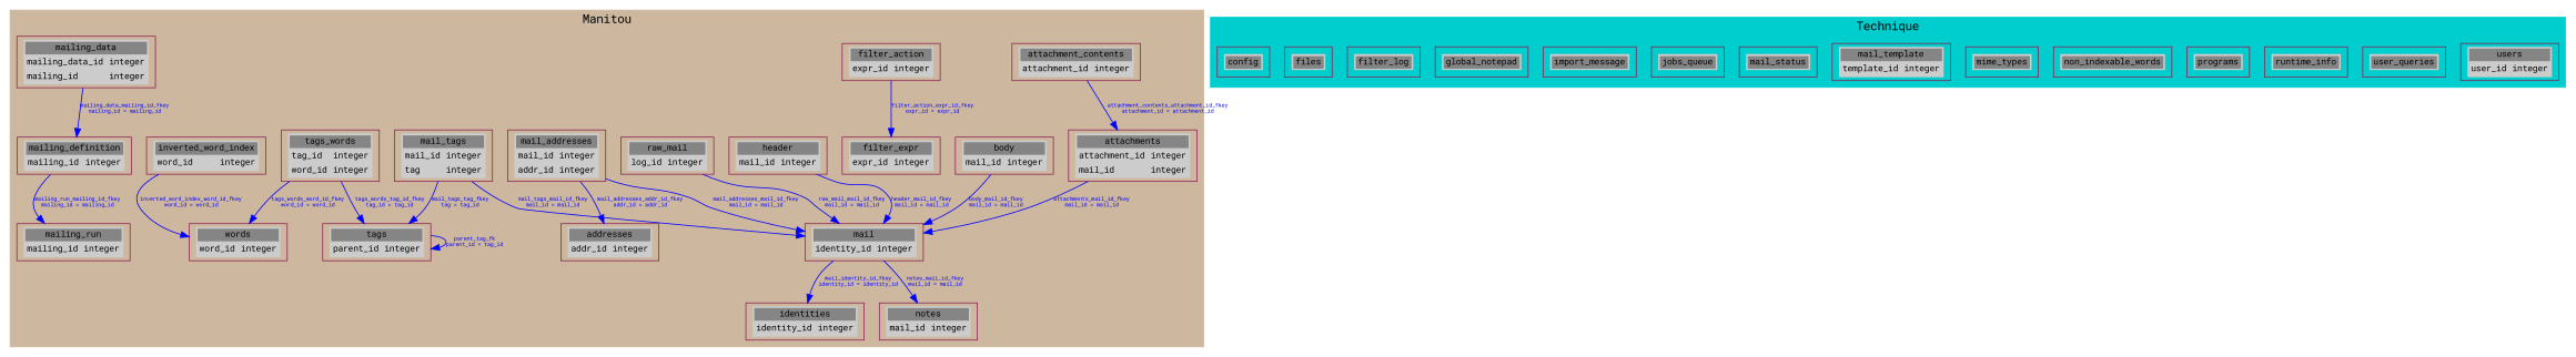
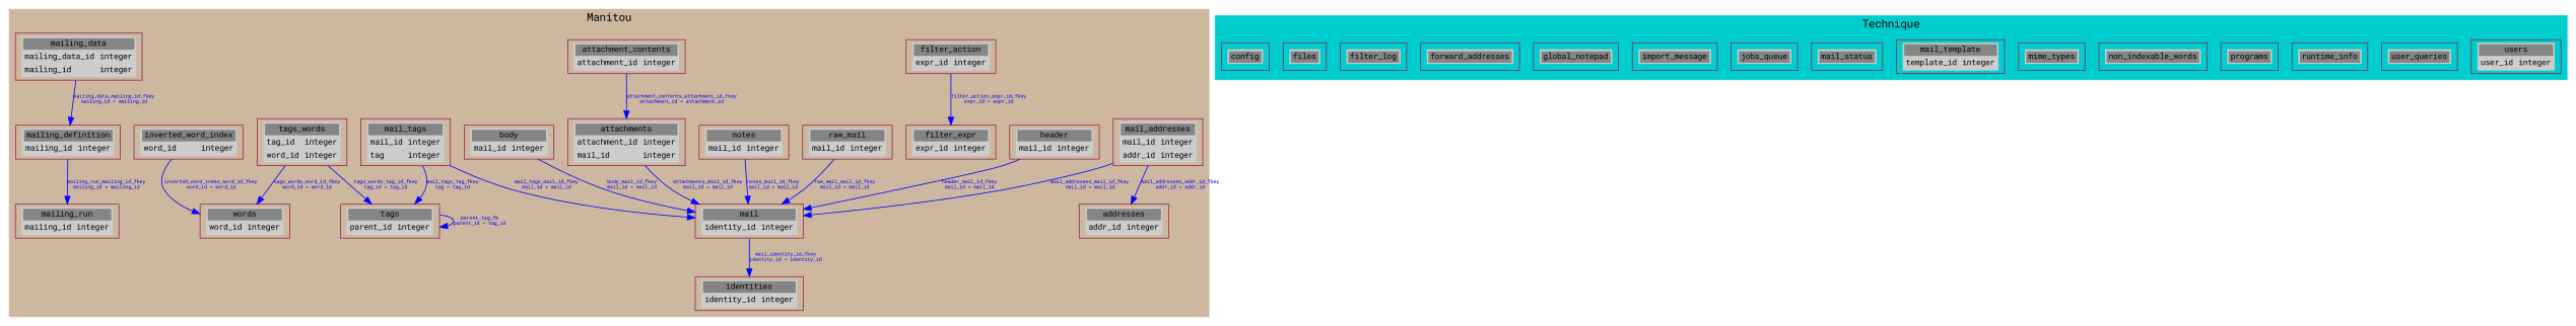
  digraph {
    fontname="Roboto Mono"
    node [color=violetred4 fontname="Roboto Mono" fontsize=10 peripheries=1 shape=plaintext]
    edge [arrowhead=normal color=blue fontcolor=blue fontname="Roboto Mono" fontsize=6 labelcolor=blue]
    n1 [label=<<TABLE BORDER="0" bgcolor="grey80"><TR><TD COLSPAN="2" bgcolor="grey52">addresses</TD></TR><TR><TD align="left">addr_id</TD><TD align="right">integer</TD></TR></TABLE>>]
    n2 [label=<<TABLE BORDER="0" bgcolor="grey80"><TR><TD COLSPAN="2" bgcolor="grey52">attachment_contents</TD></TR><TR><TD align="left">attachment_id</TD><TD align="right">integer</TD></TR></TABLE>>]
    n3 [label=<<TABLE BORDER="0" bgcolor="grey80"><TR><TD COLSPAN="2" bgcolor="grey52">attachments</TD></TR><TR><TD align="left">attachment_id</TD><TD align="right">integer</TD></TR><TR><TD align="left">mail_id</TD><TD align="right">integer</TD></TR></TABLE>>]
    n4 [label=<<TABLE BORDER="0" bgcolor="grey80"><TR><TD COLSPAN="2" bgcolor="grey52">body</TD></TR><TR><TD align="left">mail_id</TD><TD align="right">integer</TD></TR></TABLE>>]
    n5 [label=<<TABLE BORDER="0" bgcolor="grey80"><TR><TD COLSPAN="2" bgcolor="grey52">filter_action</TD></TR><TR><TD align="left">expr_id</TD><TD align="right">integer</TD></TR></TABLE>>]
    n6 [label=<<TABLE BORDER="0" bgcolor="grey80"><TR><TD COLSPAN="2" bgcolor="grey52">filter_expr</TD></TR><TR><TD align="left">expr_id</TD><TD align="right">integer</TD></TR></TABLE>>]
    n7 [label=<<TABLE BORDER="0" bgcolor="grey80"><TR><TD COLSPAN="2" bgcolor="grey52">header</TD></TR><TR><TD align="left">mail_id</TD><TD align="right">integer</TD></TR></TABLE>>]
    n8 [label=<<TABLE BORDER="0" bgcolor="grey80"><TR><TD COLSPAN="2" bgcolor="grey52">identities</TD></TR><TR><TD align="left">identity_id</TD><TD align="right">integer</TD></TR></TABLE>>]
    n9 [label=<<TABLE BORDER="0" bgcolor="grey80"><TR><TD COLSPAN="2" bgcolor="grey52">inverted_word_index</TD></TR><TR><TD align="left">word_id</TD><TD align="right">integer</TD></TR></TABLE>>]
    n10 [label=<<TABLE BORDER="0" bgcolor="grey80"><TR><TD COLSPAN="2" bgcolor="grey52">mail</TD></TR><TR><TD align="left">identity_id</TD><TD align="right">integer</TD></TR></TABLE>>]
    n11 [label=<<TABLE BORDER="0" bgcolor="grey80"><TR><TD COLSPAN="2" bgcolor="grey52">mail_addresses</TD></TR><TR><TD align="left">mail_id</TD><TD align="right">integer</TD></TR><TR><TD align="left">addr_id</TD><TD align="right">integer</TD></TR></TABLE>>]
    n12 [label=<<TABLE BORDER="0" bgcolor="grey80"><TR><TD COLSPAN="2" bgcolor="grey52">mail_tags</TD></TR><TR><TD align="left">mail_id</TD><TD align="right">integer</TD></TR><TR><TD align="left">tag</TD><TD align="right">integer</TD></TR></TABLE>>]
    n13 [label=<<TABLE BORDER="0" bgcolor="grey80"><TR><TD COLSPAN="2" bgcolor="grey52">mailing_data</TD></TR><TR><TD align="left">mailing_data_id</TD><TD align="right">integer</TD></TR><TR><TD align="left">mailing_id</TD><TD align="right">integer</TD></TR></TABLE>>]
    n14 [label=<<TABLE BORDER="0" bgcolor="grey80"><TR><TD COLSPAN="2" bgcolor="grey52">mailing_definition</TD></TR><TR><TD align="left">mailing_id</TD><TD align="right">integer</TD></TR></TABLE>>]
    n15 [label=<<TABLE BORDER="0" bgcolor="grey80"><TR><TD COLSPAN="2" bgcolor="grey52">mailing_run</TD></TR><TR><TD align="left">mailing_id</TD><TD align="right">integer</TD></TR></TABLE>>]
    n16 [label=<<TABLE BORDER="0" bgcolor="grey80"><TR><TD COLSPAN="2" bgcolor="grey52">notes</TD></TR><TR><TD align="left">mail_id</TD><TD align="right">integer</TD></TR></TABLE>>]
-   n17 [label=<<TABLE BORDER="0" bgcolor="grey80"><TR><TD COLSPAN="2" bgcolor="grey52">raw_mail</TD></TR><TR><TD align="left">log_id</TD><TD align="right">integer</TD></TR></TABLE>>]
+   n17 [label=<<TABLE BORDER="0" bgcolor="grey80"><TR><TD COLSPAN="2" bgcolor="grey52">raw_mail</TD></TR><TR><TD align="left">mail_id</TD><TD align="right">integer</TD></TR></TABLE>>]
    n18 [label=<<TABLE BORDER="0" bgcolor="grey80"><TR><TD COLSPAN="2" bgcolor="grey52">tags</TD></TR><TR><TD align="left">parent_id</TD><TD align="right">integer</TD></TR></TABLE>>]
    n19 [label=<<TABLE BORDER="0" bgcolor="grey80"><TR><TD COLSPAN="2" bgcolor="grey52">tags_words</TD></TR><TR><TD align="left">tag_id</TD><TD align="right">integer</TD></TR><TR><TD align="left">word_id</TD><TD align="right">integer</TD></TR></TABLE>>]
    n20 [label=<<TABLE BORDER="0" bgcolor="grey80"><TR><TD COLSPAN="2" bgcolor="grey52">words</TD></TR><TR><TD align="left">word_id</TD><TD align="right">integer</TD></TR></TABLE>>]
    n21 [label=<<TABLE BORDER="0" bgcolor="grey80"><TR><TD COLSPAN="2" bgcolor="grey52">users</TD></TR><TR><TD align="left">user_id</TD><TD align="right">integer</TD></TR></TABLE>>]
    n22 [label=<<TABLE BORDER="0" bgcolor="grey80"><TR><TD COLSPAN="2" bgcolor="grey52">user_queries</TD></TR></TABLE>>]
    n23 [label=<<TABLE BORDER="0" bgcolor="grey80"><TR><TD COLSPAN="2" bgcolor="grey52">runtime_info</TD></TR></TABLE>>]
    n24 [label=<<TABLE BORDER="0" bgcolor="grey80"><TR><TD COLSPAN="2" bgcolor="grey52">programs</TD></TR></TABLE>>]
    n25 [label=<<TABLE BORDER="0" bgcolor="grey80"><TR><TD COLSPAN="2" bgcolor="grey52">non_indexable_words</TD></TR></TABLE>>]
    n26 [label=<<TABLE BORDER="0" bgcolor="grey80"><TR><TD COLSPAN="2" bgcolor="grey52">mime_types</TD></TR></TABLE>>]
    n27 [label=<<TABLE BORDER="0" bgcolor="grey80"><TR><TD COLSPAN="2" bgcolor="grey52">mail_template</TD></TR><TR><TD align="left">template_id</TD><TD align="right">integer</TD></TR></TABLE>>]
    n28 [label=<<TABLE BORDER="0" bgcolor="grey80"><TR><TD COLSPAN="2" bgcolor="grey52">mail_status</TD></TR></TABLE>>]
    n29 [label=<<TABLE BORDER="0" bgcolor="grey80"><TR><TD COLSPAN="2" bgcolor="grey52">jobs_queue</TD></TR></TABLE>>]
    n30 [label=<<TABLE BORDER="0" bgcolor="grey80"><TR><TD COLSPAN="2" bgcolor="grey52">import_message</TD></TR></TABLE>>]
    n31 [label=<<TABLE BORDER="0" bgcolor="grey80"><TR><TD COLSPAN="2" bgcolor="grey52">global_notepad</TD></TR></TABLE>>]
+   n32 [label=<<TABLE BORDER="0" bgcolor="grey80"><TR><TD COLSPAN="2" bgcolor="grey52">forward_addresses</TD></TR></TABLE>>]
    n33 [label=<<TABLE BORDER="0" bgcolor="grey80"><TR><TD COLSPAN="2" bgcolor="grey52">filter_log</TD></TR></TABLE>>]
    n34 [label=<<TABLE BORDER="0" bgcolor="grey80"><TR><TD COLSPAN="2" bgcolor="grey52">files</TD></TR></TABLE>>]
    n35 [label=<<TABLE BORDER="0" bgcolor="grey80"><TR><TD COLSPAN="2" bgcolor="grey52">config</TD></TR></TABLE>>]
    subgraph cluster_1 {
      color=bisque3
      label=Manitou
      style=filled
      n1
      n2
      n3
      n4
      n5
      n6
      n7
      n8
      n9
      n10
      n11
      n12
      n13
      n14
      n15
      n16
      n17
      n18
      n19
      n20
    }
    subgraph cluster_2 {
      color=cyan3
      label=Technique
      style=filled
      n21
      n22
      n23
      n24
      n25
      n26
      n27
      n28
      n29
      n30
      n31
+     n32
      n33
      n34
      n35
    }
    n2 -> n3 [label="attachment_contents_attachment_id_fkey\nattachment_id = attachment_id"]
    n3 -> n10 [label="attachments_mail_id_fkey\nmail_id = mail_id"]
    n4 -> n10 [label="body_mail_id_fkey\nmail_id = mail_id"]
    n5 -> n6 [label="filter_action_expr_id_fkey\nexpr_id = expr_id"]
    n7 -> n10 [label="header_mail_id_fkey\nmail_id = mail_id"]
    n9 -> n20 [label="inverted_word_index_word_id_fkey\nword_id = word_id"]
    n10 -> n8 [label="mail_identity_id_fkey\nidentity_id = identity_id"]
    n11 -> n1 [label="mail_addresses_addr_id_fkey\naddr_id = addr_id"]
    n11 -> n10 [label="mail_addresses_mail_id_fkey\nmail_id = mail_id"]
    n12 -> n10 [label="mail_tags_mail_id_fkey\nmail_id = mail_id"]
    n12 -> n18 [label="mail_tags_tag_fkey\ntag = tag_id"]
    n13 -> n14 [label="mailing_data_mailing_id_fkey\nmailing_id = mailing_id"]
    n14 -> n15 [label="mailing_run_mailing_id_fkey\nmailing_id = mailing_id"]
-   n10 -> n16 [label="notes_mail_id_fkey\nmail_id = mail_id"]
+   n16 -> n10 [label="notes_mail_id_fkey\nmail_id = mail_id"]
    n17 -> n10 [label="raw_mail_mail_id_fkey\nmail_id = mail_id"]
    n18 -> n18 [label="parent_tag_fk\nparent_id = tag_id"]
    n19 -> n18 [label="tags_words_tag_id_fkey\ntag_id = tag_id"]
    n19 -> n20 [label="tags_words_word_id_fkey\nword_id = word_id"]
  }
